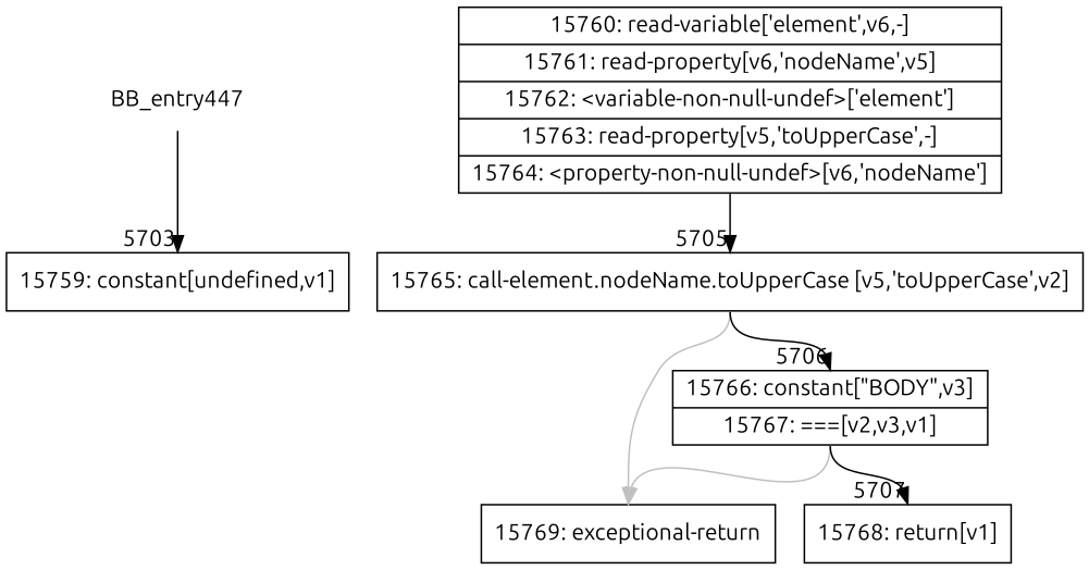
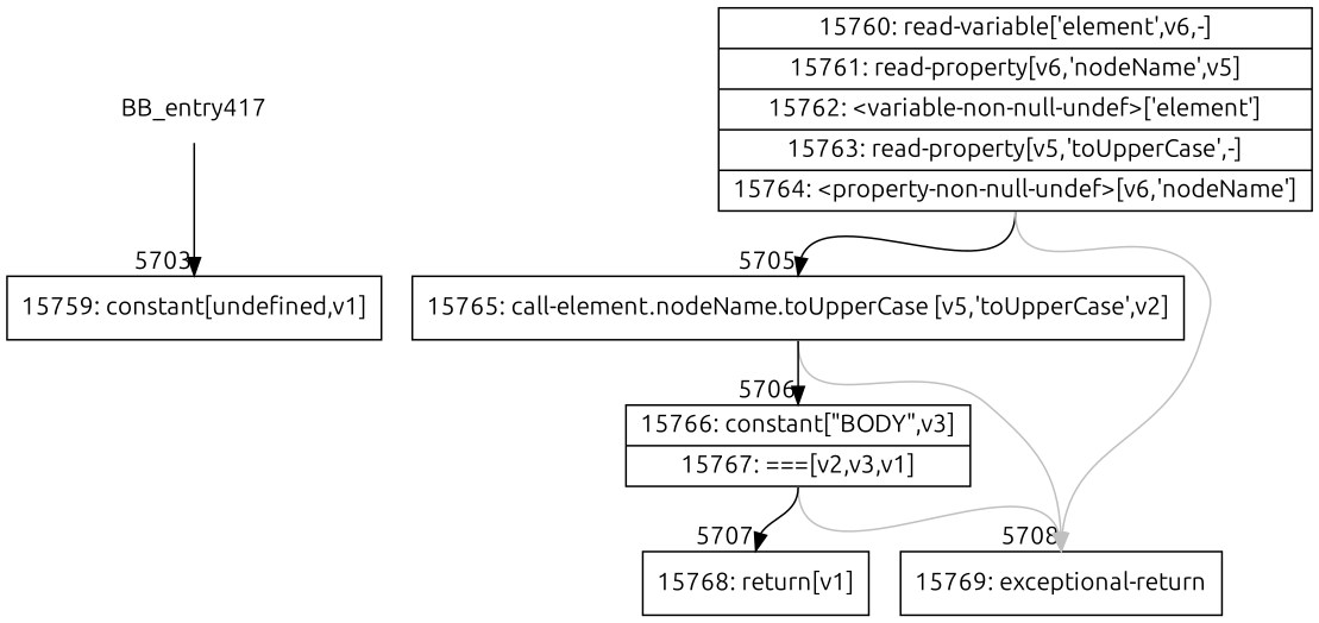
  digraph {
    fontname=Ubuntu
    rankdir=TD
    node [fontname=Ubuntu shape=record]
    edge [fontname=Ubuntu headport=n tailport=s]
-   BB_entry447 [shape=none]
+   BB_entry447 [shape=none label=BB_entry417]
    n2 [label="{15759: constant[undefined,v1]}"]
    n3 [label="{15760: read-variable['element',v6,-]|15761: read-property[v6,'nodeName',v5]|15762: \<variable-non-null-undef\>['element']|15763: read-property[v5,'toUpperCase',-]|15764: \<property-non-null-undef\>[v6,'nodeName']}"]
    n4 [label="{15765: call-element.nodeName.toUpperCase [v5,'toUpperCase',v2]}"]
    n5 [label="{15769: exceptional-return}"]
    n6 [label="{15766: constant[\"BODY\",v3]|15767: ===[v2,v3,v1]}"]
    n7 [label="{15768: return[v1]}"]
    BB_entry447 -> n2 [headlabel="    5703"]
    n3 -> n4 [headlabel="      5705"]
+   n3 -> n5 [color=gray headlabel="      5708"]
    n4 -> n5 [color=gray]
    n4 -> n6 [headlabel="      5706"]
    n6 -> n5 [color=gray]
    n6 -> n7 [headlabel="      5707"]
  }
